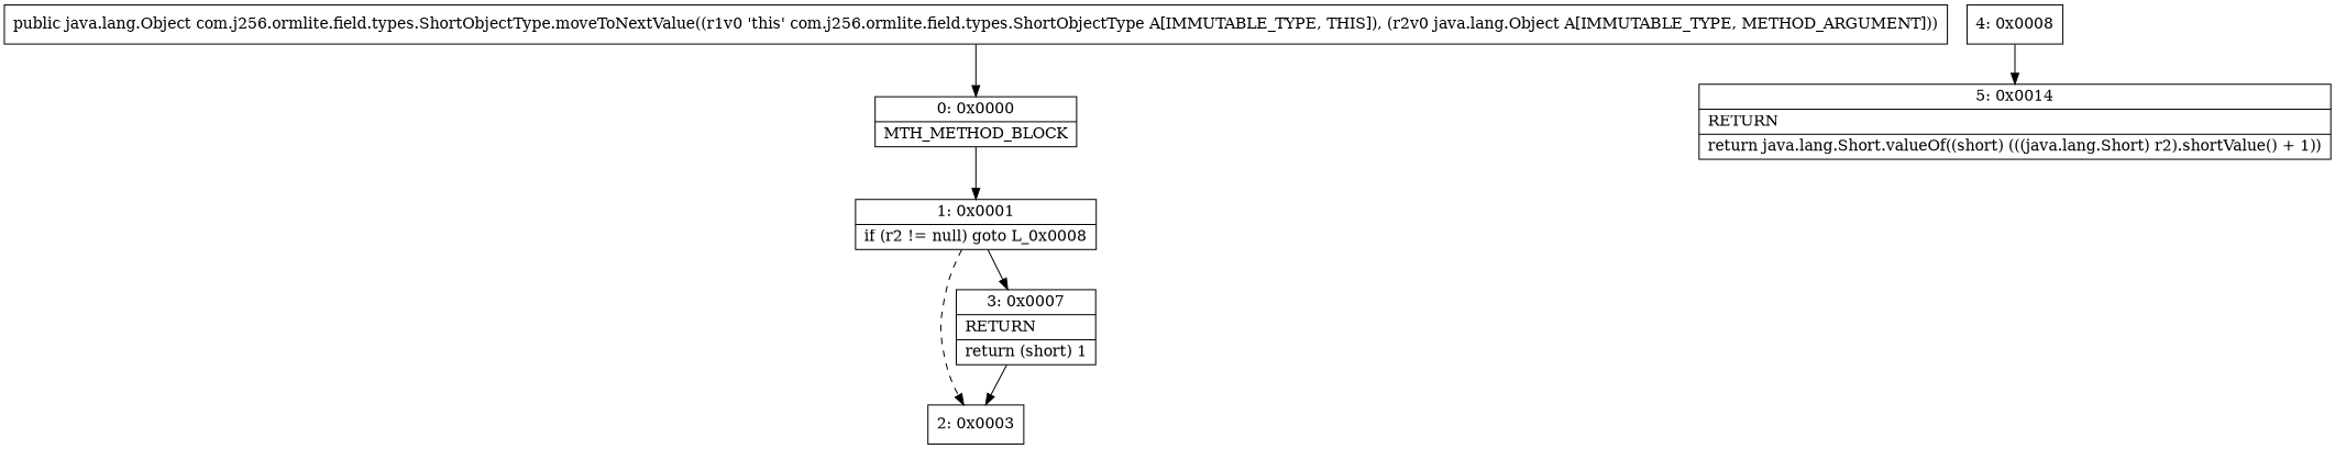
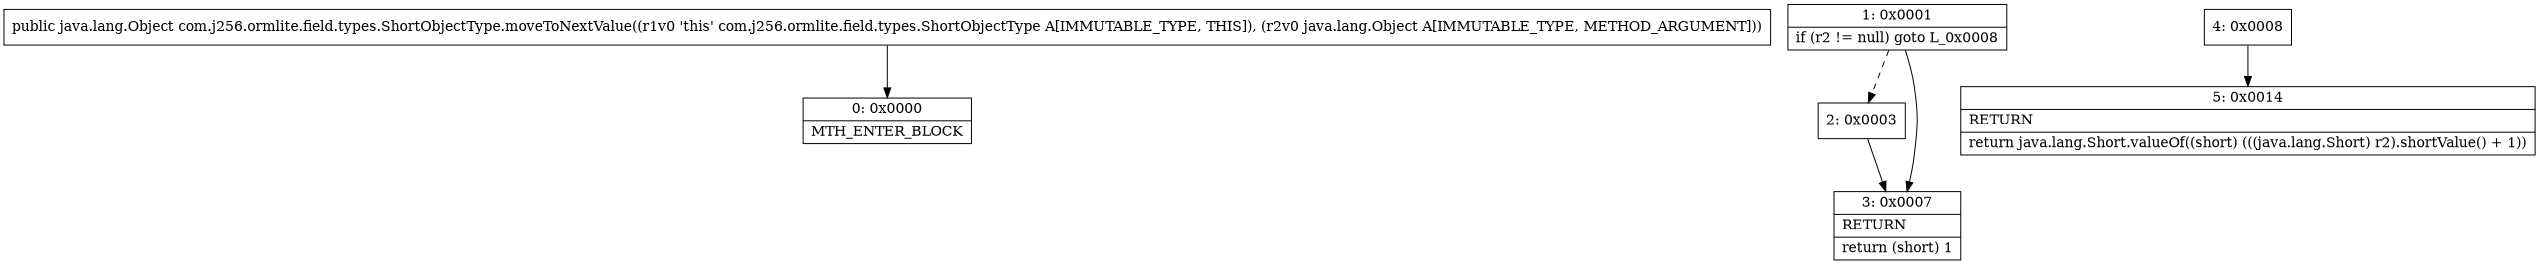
  digraph {
    node [shape=record]
-   n1 [label="{0\:\ 0x0000|MTH_METHOD_BLOCK\l}"]
+   n1 [label="{0\:\ 0x0000|MTH_ENTER_BLOCK\l}"]
    n2 [label="{1\:\ 0x0001|if (r2 != null) goto L_0x0008\l}"]
    n3 [label="{2\:\ 0x0003}"]
    n4 [label="{3\:\ 0x0007|RETURN\l|return (short) 1\l}"]
    n5 [label="{4\:\ 0x0008}"]
    n6 [label="{5\:\ 0x0014|RETURN\l|return java.lang.Short.valueOf((short) (((java.lang.Short) r2).shortValue() + 1))\l}"]
    n7 [label="{public java.lang.Object com.j256.ormlite.field.types.ShortObjectType.moveToNextValue((r1v0 'this' com.j256.ormlite.field.types.ShortObjectType A[IMMUTABLE_TYPE, THIS]), (r2v0 java.lang.Object A[IMMUTABLE_TYPE, METHOD_ARGUMENT])) }"]
-   n1 -> n2
    n2 -> n3 [style=dashed]
    n2 -> n4
-   n4 -> n3
+   n3 -> n4
    n5 -> n6
    n7 -> n1
  }
